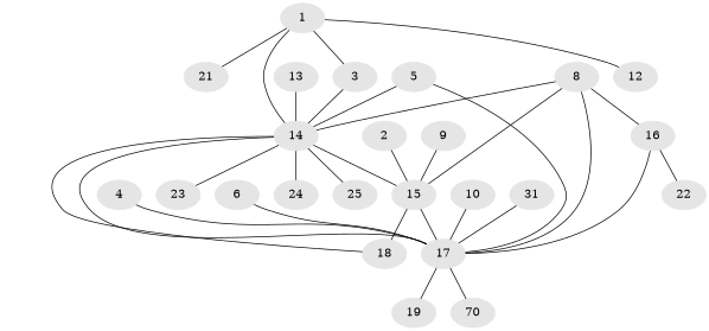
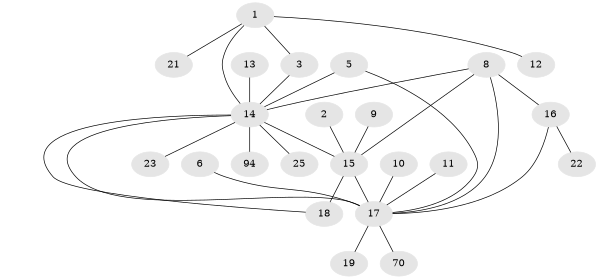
  graph {
    node [color=gray90 style=filled]
    edge [weight=1.0]
    1
    3
    12
    14
    21
    15
    17
    18
    23
-   24
+   24 [label=94]
    25
    2
-   4
    19
    n15 [label=70]
    5
    6
    8
    16
    22
    9
    10
-   11 [label=31]
+   11
    13
    1 -- 3
    1 -- 12
    1 -- 14
    1 -- 21
    3 -- 14
    14 -- 15 [weight=3.0]
    14 -- 17 [weight=2.0]
    14 -- 18
    14 -- 23 [weight=4.0]
    14 -- 24
    14 -- 25
    15 -- 17 [weight=3.0]
    15 -- 18 [weight=3.0]
    17 -- 19
    17 -- n15
    2 -- 15
-   4 -- 17
    5 -- 14 [weight=3.0]
    5 -- 17
    6 -- 17
    8 -- 14
    8 -- 15
    8 -- 17
    8 -- 16
    16 -- 17
    16 -- 22
    9 -- 15
    10 -- 17
    11 -- 17
    13 -- 14 [weight=2.0]
  }
